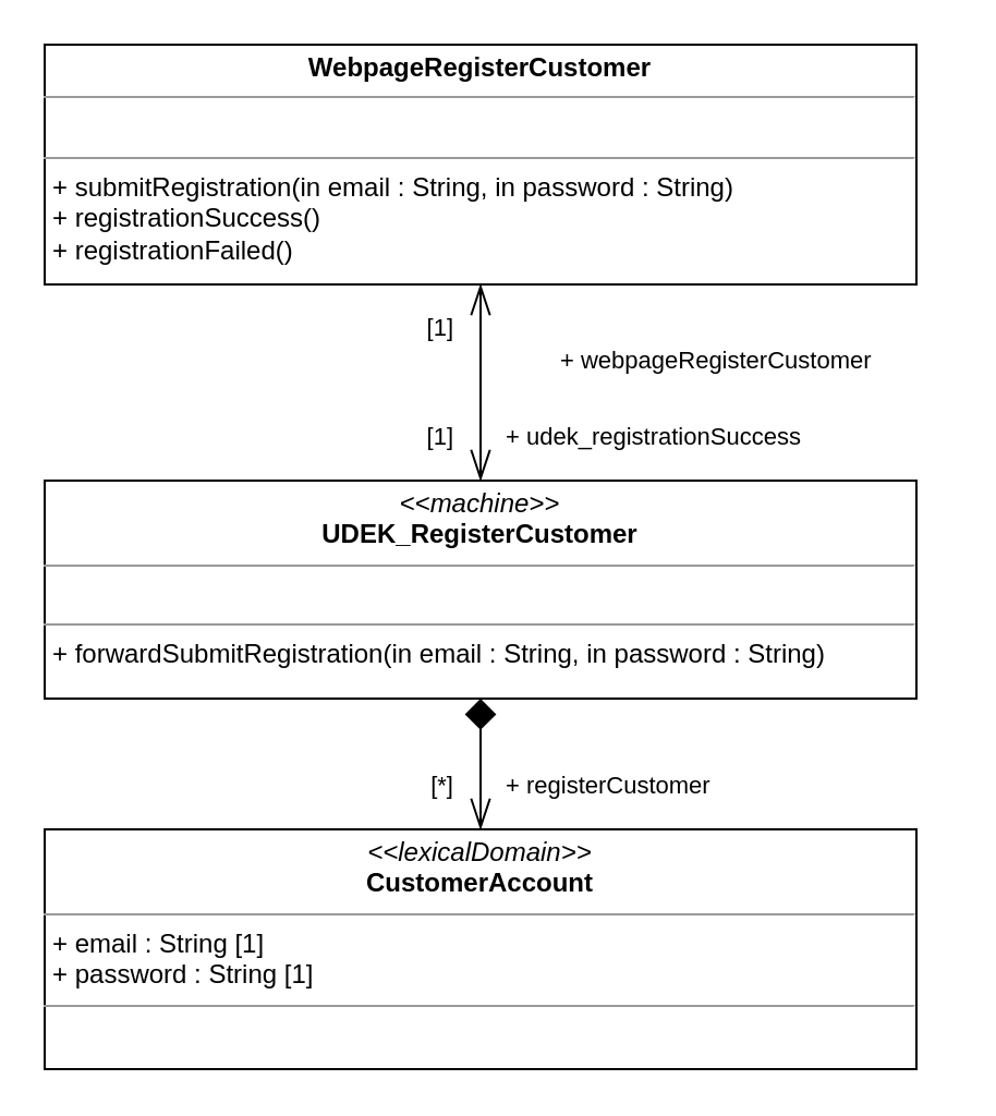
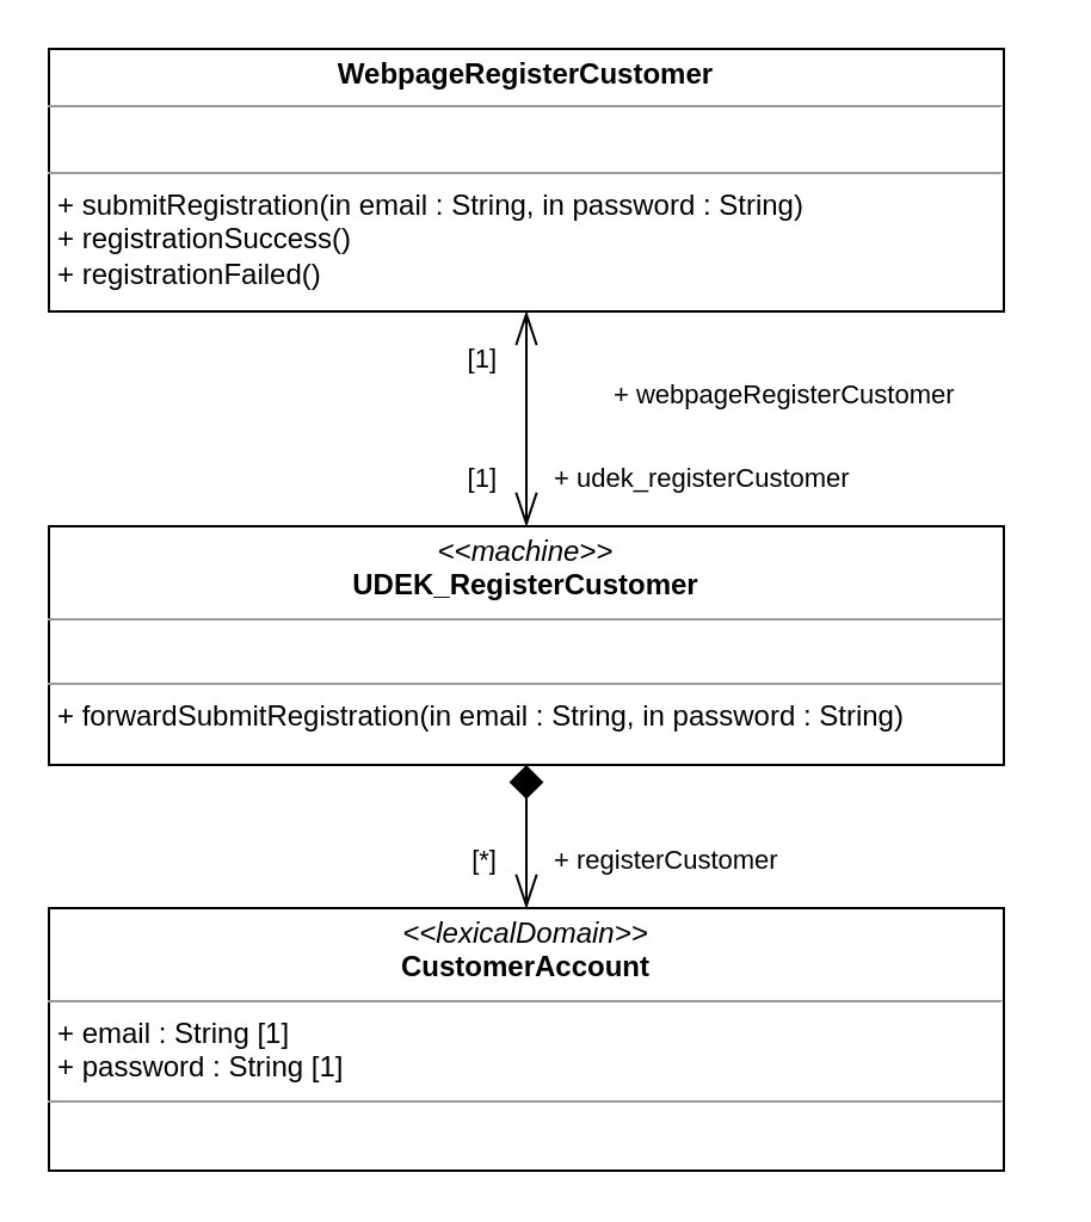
  <mxCell id="0" />
  <mxCell id="1" parent="0" />
  <mxCell id="2" style="rounded=0;orthogonalLoop=1;jettySize=auto;html=1;startArrow=openThin;startFill=0;endArrow=openThin;endFill=0;endSize=12;startSize=12;" parent="1" source="4" target="5" edge="1"><mxGeometry relative="1" as="geometry" /></mxCell>
  <mxCell id="3" style="edgeStyle=none;shape=connector;rounded=0;orthogonalLoop=1;jettySize=auto;html=1;labelBackgroundColor=default;fontFamily=Helvetica;fontSize=11;fontColor=default;startArrow=diamond;startFill=1;endArrow=openThin;endFill=0;startSize=12;endSize=12;strokeColor=default;" parent="1" source="4" target="8" edge="1"><mxGeometry relative="1" as="geometry" /></mxCell>
  <mxCell id="4" value="&lt;p style=&quot;margin: 0px ; margin-top: 4px ; text-align: center&quot;&gt;&lt;i&gt;&amp;lt;&amp;lt;machine&amp;gt;&amp;gt;&lt;/i&gt;&lt;br&gt;&lt;b&gt;UDEK_RegisterCustomer&lt;/b&gt;&lt;/p&gt;&lt;hr size=&quot;1&quot;&gt;&lt;p style=&quot;margin: 0px ; margin-left: 4px&quot;&gt;&lt;br&gt;&lt;/p&gt;&lt;hr size=&quot;1&quot;&gt;&lt;p style=&quot;margin: 0px ; margin-left: 4px&quot;&gt;+ forwardSubmitRegistration(in email : String, in password : String)&lt;br&gt;&lt;/p&gt;" style="verticalAlign=top;align=left;overflow=fill;fontSize=12;fontFamily=Helvetica;html=1;rounded=0;shadow=0;glass=0;comic=0;sketch=0;pointerEvents=1;fontColor=default;gradientColor=none;container=0;" parent="1" vertex="1"><mxGeometry x="20" y="220" width="400" height="100" as="geometry" /></mxCell>
  <mxCell id="5" value="&lt;p style=&quot;margin: 0px ; margin-top: 4px ; text-align: center&quot;&gt;&lt;b&gt;WebpageRegisterCustomer&lt;/b&gt;&lt;/p&gt;&lt;hr size=&quot;1&quot;&gt;&lt;p style=&quot;margin: 0px ; margin-left: 4px&quot;&gt;&lt;br&gt;&lt;/p&gt;&lt;hr size=&quot;1&quot;&gt;&lt;p style=&quot;margin: 0px ; margin-left: 4px&quot;&gt;+ submitRegistration(in email : String, in password : String)&lt;/p&gt;&lt;p style=&quot;margin: 0px ; margin-left: 4px&quot;&gt;+ registrationSuccess()&lt;/p&gt;&lt;p style=&quot;margin: 0px ; margin-left: 4px&quot;&gt;+ registrationFailed()&lt;/p&gt;" style="verticalAlign=top;align=left;overflow=fill;fontSize=12;fontFamily=Helvetica;html=1;" parent="1" vertex="1"><mxGeometry x="20" y="20" width="400" height="110" as="geometry" /></mxCell>
  <mxCell id="6" value="[1]" style="text;html=1;strokeColor=none;fillColor=none;align=right;verticalAlign=middle;whiteSpace=wrap;rounded=0;fontFamily=Helvetica;fontSize=11;fontColor=default;" parent="1" vertex="1"><mxGeometry x="190" y="140" width="20" height="20" as="geometry" /></mxCell>
  <mxCell id="7" value="+ webpageRegisterCustomer" style="text;html=1;strokeColor=none;fillColor=none;align=left;verticalAlign=middle;whiteSpace=wrap;rounded=0;fontFamily=Helvetica;fontSize=11;fontColor=default;" parent="1" vertex="1"><mxGeometry x="255" y="155" width="180" height="20" as="geometry" /></mxCell>
  <mxCell id="8" value="&lt;p style=&quot;margin: 0px ; margin-top: 4px ; text-align: center&quot;&gt;&lt;i&gt;&amp;lt;&amp;lt;lexicalDomain&amp;gt;&amp;gt;&lt;/i&gt;&lt;br&gt;&lt;b&gt;CustomerAccount&lt;/b&gt;&lt;/p&gt;&lt;hr size=&quot;1&quot;&gt;&lt;p style=&quot;margin: 0px 0px 0px 4px&quot;&gt;+ email : String [1]&lt;br&gt;&lt;/p&gt;&lt;p style=&quot;margin: 0px 0px 0px 4px&quot;&gt;+ password : String [1]&lt;/p&gt;&lt;hr size=&quot;1&quot;&gt;&lt;p style=&quot;margin: 0px ; margin-left: 4px&quot;&gt;&lt;br&gt;&lt;/p&gt;" style="verticalAlign=top;align=left;overflow=fill;fontSize=12;fontFamily=Helvetica;html=1;rounded=0;shadow=0;glass=0;comic=0;sketch=0;pointerEvents=1;fontColor=default;gradientColor=none;container=0;" parent="1" vertex="1"><mxGeometry x="20" y="380" width="400" height="110" as="geometry" /></mxCell>
  <mxCell id="9" value="[1]" style="text;html=1;strokeColor=none;fillColor=none;align=right;verticalAlign=middle;whiteSpace=wrap;rounded=0;fontFamily=Helvetica;fontSize=11;fontColor=default;" parent="1" vertex="1"><mxGeometry x="190" y="190" width="20" height="20" as="geometry" /></mxCell>
- <mxCell id="10" value="+ udek_registrationSuccess" style="text;html=1;strokeColor=none;fillColor=none;align=left;verticalAlign=middle;whiteSpace=wrap;rounded=0;fontFamily=Helvetica;fontSize=11;fontColor=default;" parent="1" vertex="1"><mxGeometry x="230" y="190" width="180" height="20" as="geometry" /></mxCell>
+ <mxCell id="10" value="+ udek_registerCustomer" style="text;html=1;strokeColor=none;fillColor=none;align=left;verticalAlign=middle;whiteSpace=wrap;rounded=0;fontFamily=Helvetica;fontSize=11;fontColor=default;" parent="1" vertex="1"><mxGeometry x="230" y="190" width="180" height="20" as="geometry" /></mxCell>
  <mxCell id="11" value="[*]" style="text;html=1;strokeColor=none;fillColor=none;align=right;verticalAlign=middle;whiteSpace=wrap;rounded=0;fontFamily=Helvetica;fontSize=11;fontColor=default;" parent="1" vertex="1"><mxGeometry x="190" y="350" width="20" height="20" as="geometry" /></mxCell>
  <mxCell id="12" value="+ registerCustomer" style="text;html=1;strokeColor=none;fillColor=none;align=left;verticalAlign=middle;whiteSpace=wrap;rounded=0;fontFamily=Helvetica;fontSize=11;fontColor=default;" parent="1" vertex="1"><mxGeometry x="230" y="350" width="180" height="20" as="geometry" /></mxCell>
